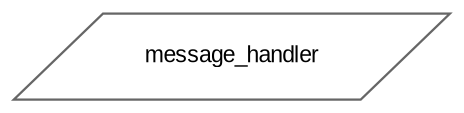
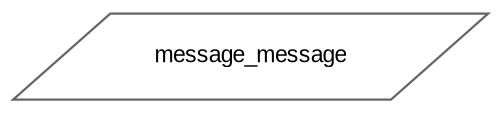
  digraph {
    rankdir=LR
    fontname="Liberation Sans"
-   n1 [color=grey40 fillcolor=white fontname="Liberation Sans" fontsize=10 height=0.2 label=message_handler shape=parallelogram style=filled width=0.4]
+   n1 [color=grey40 fillcolor=white fontname="Liberation Sans" fontsize=10 height=0.2 label=message_message shape=parallelogram style=filled width=0.4]
  }
